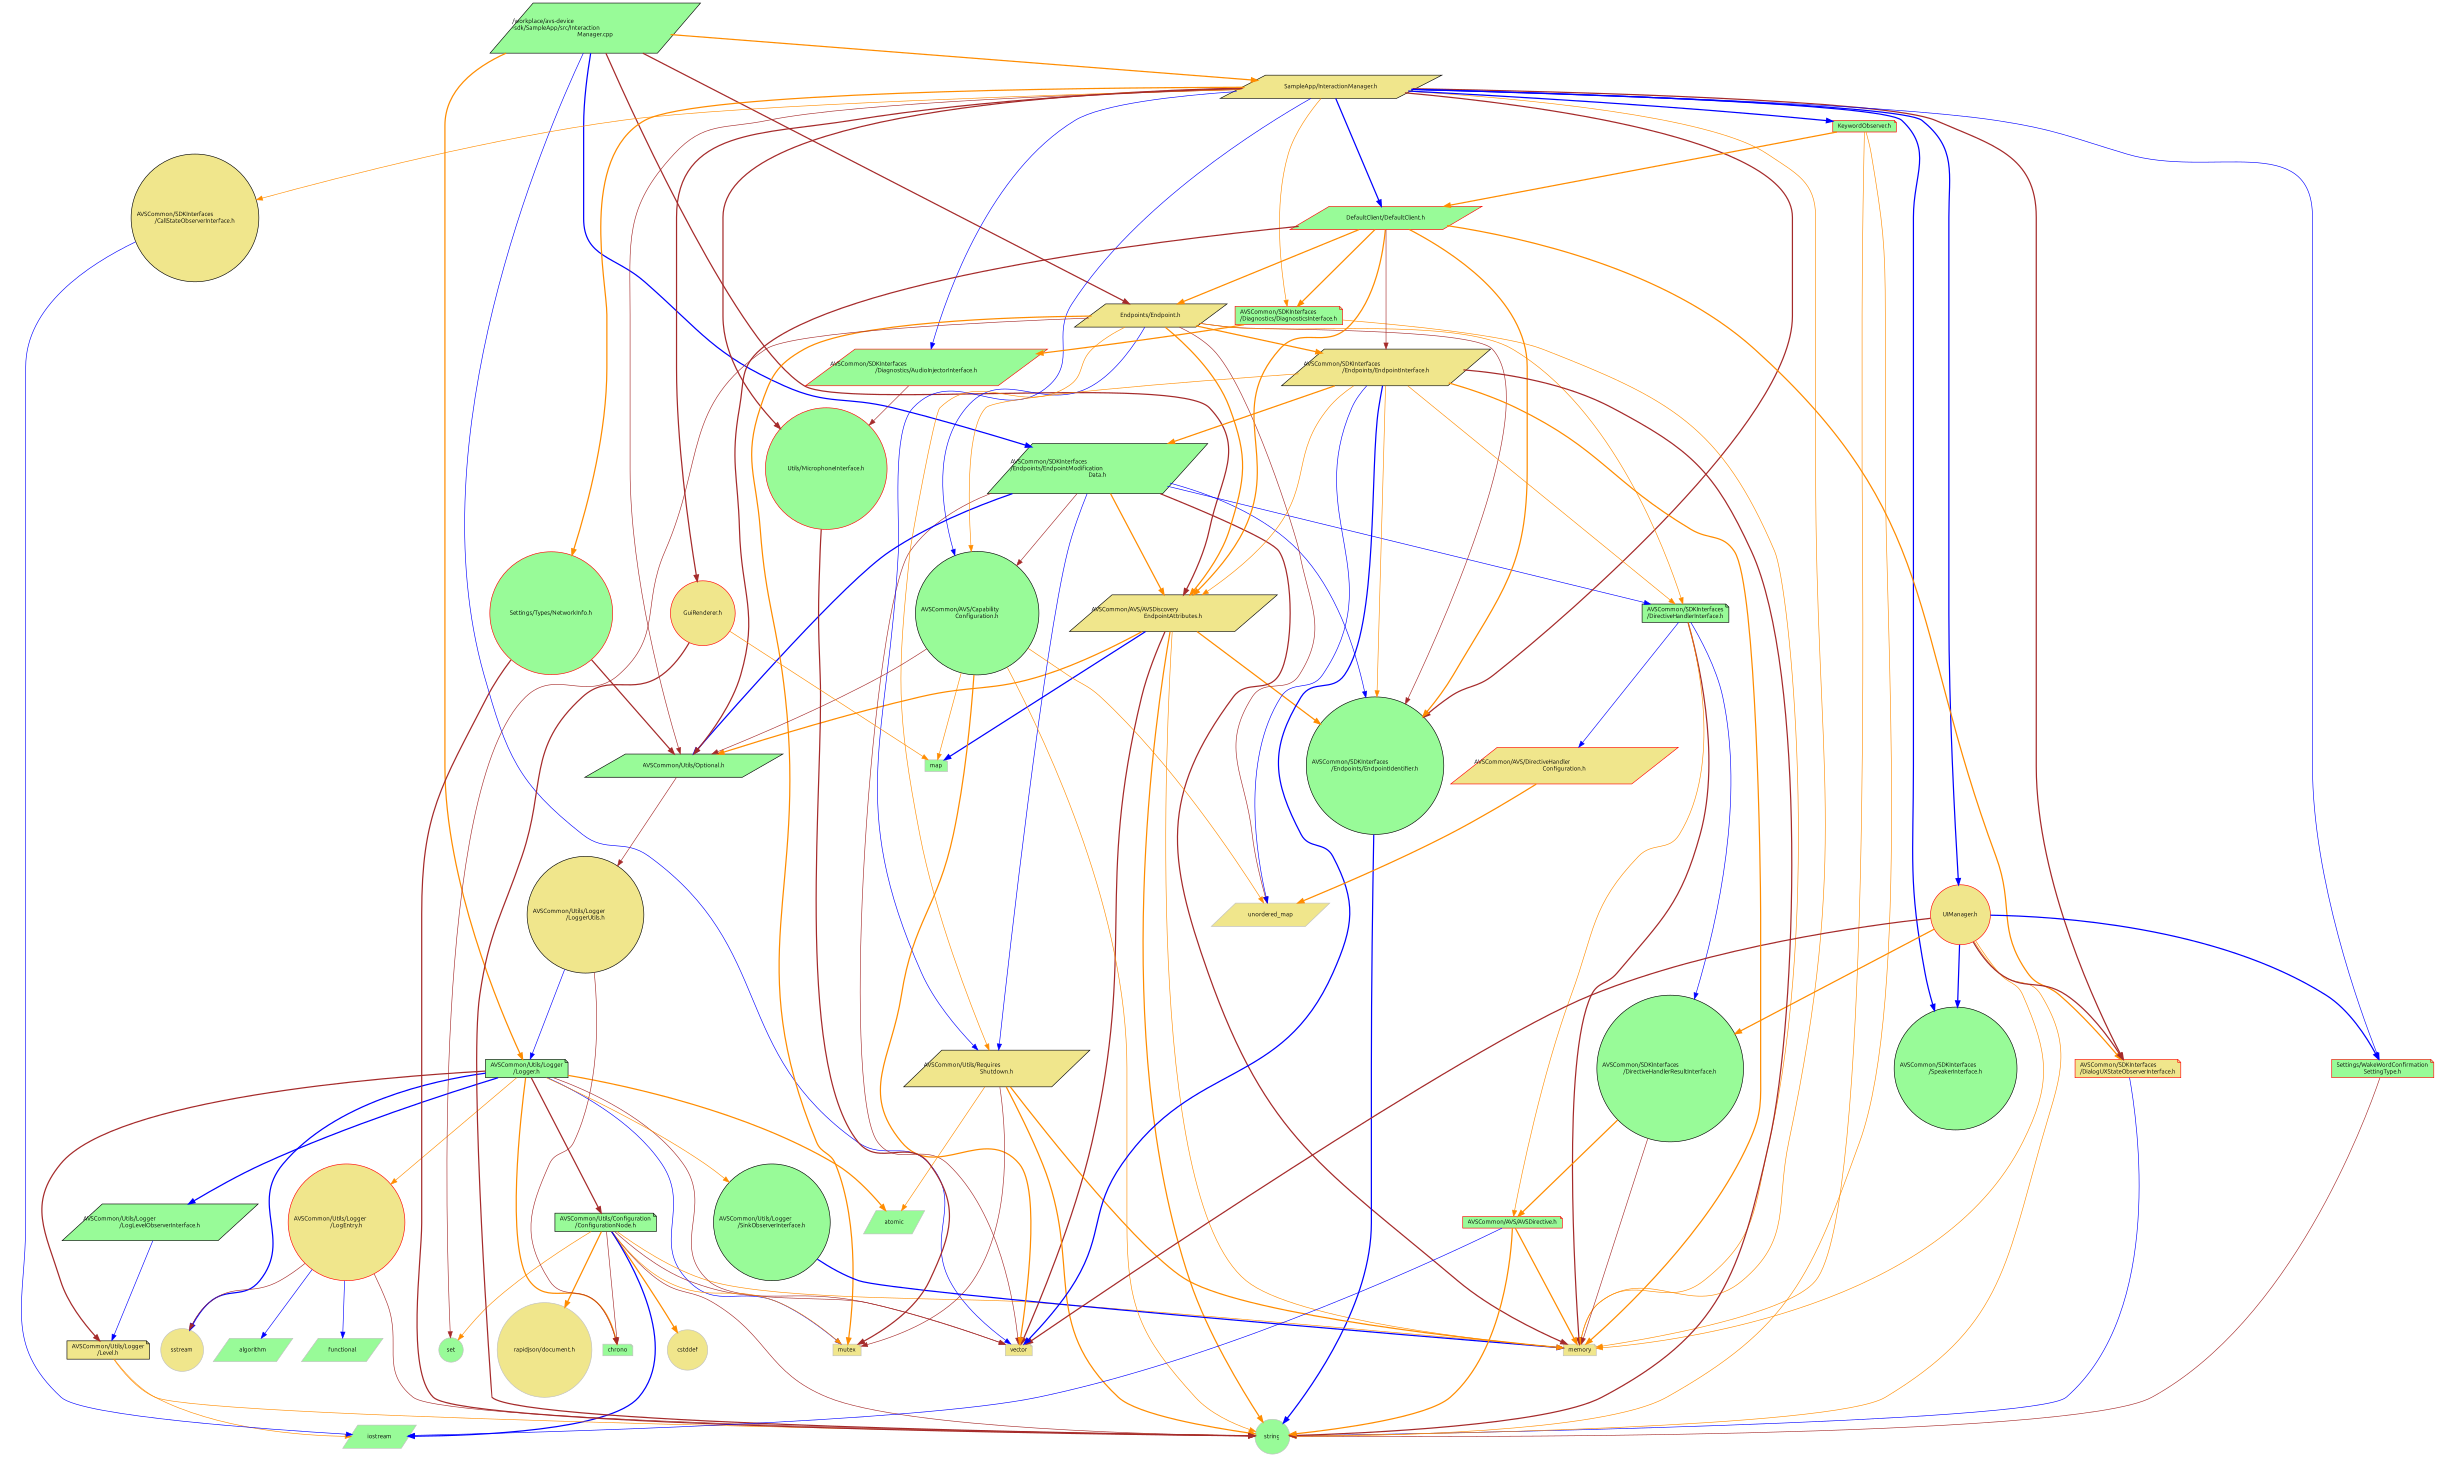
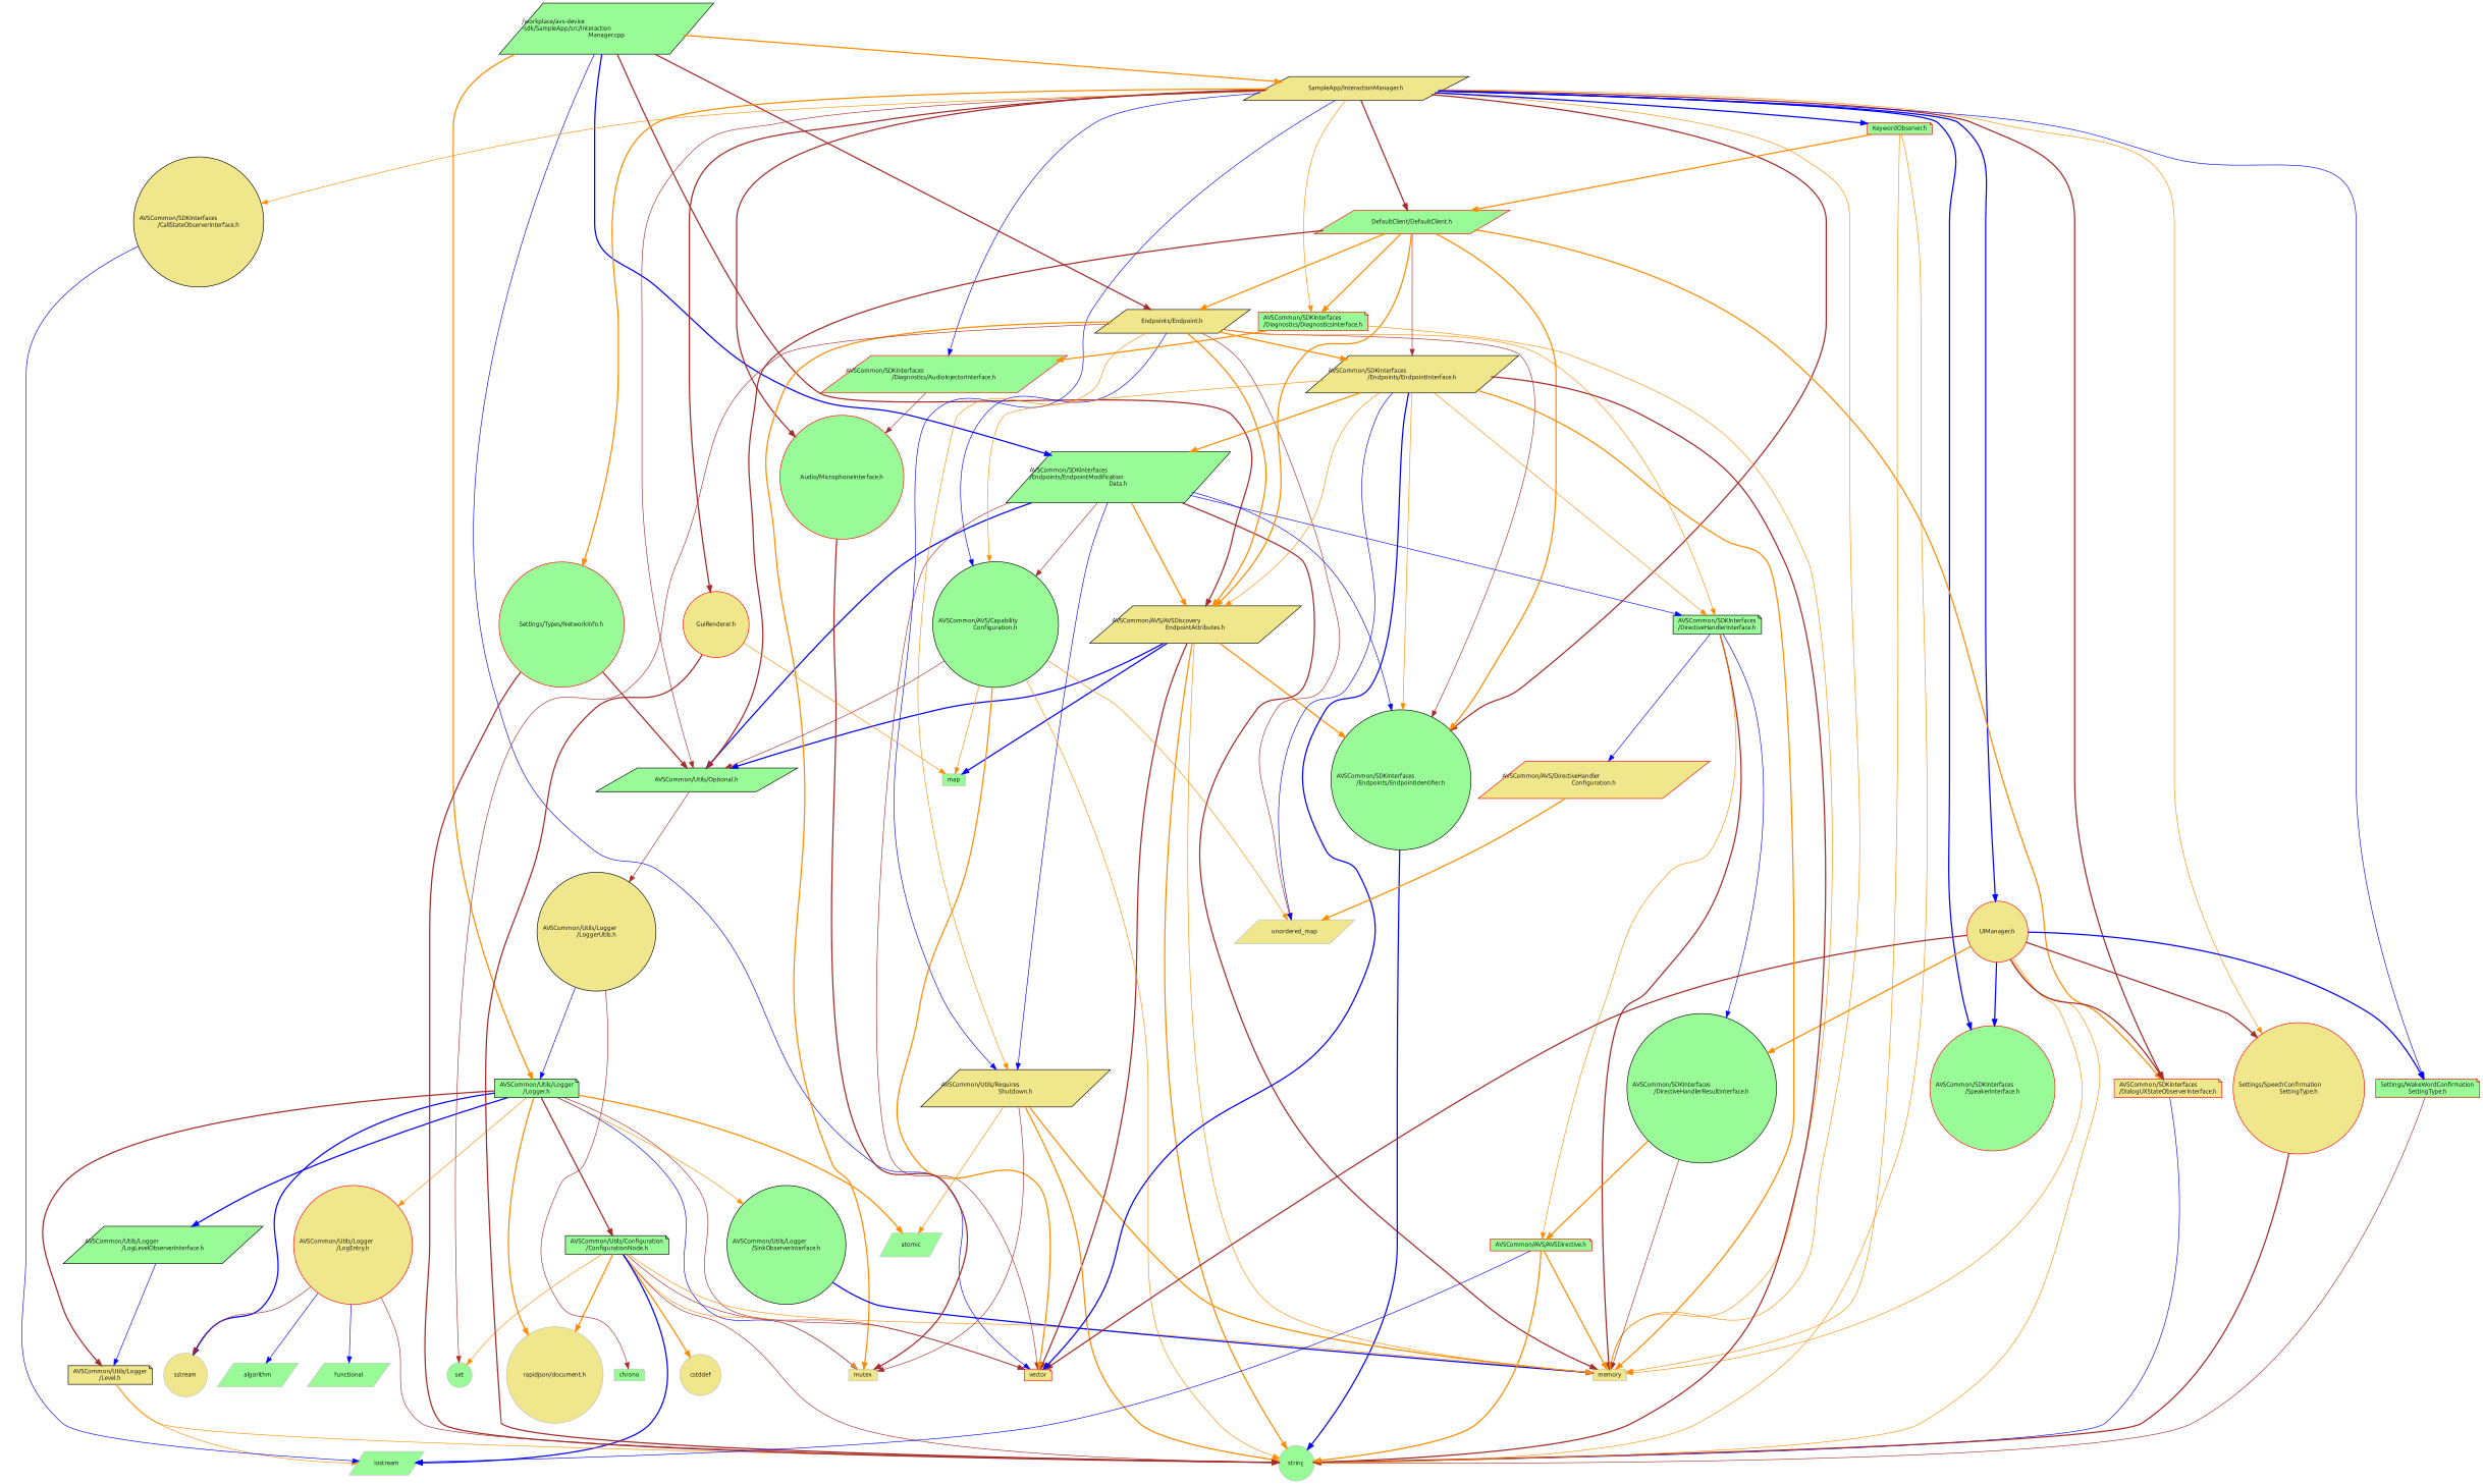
  digraph {
    fontname=Ubuntu
    node [color=black fillcolor=palegreen fontname=Ubuntu fontsize=10 shape=circle style=filled]
    edge [color=darkorange fontname=Ubuntu fontsize=10 labelfontname=Helvetica labelfontsize=10 style=solid]
    n1 [fontcolor=black height=0.2 label="/workplace/avs-device\l-sdk/SampleApp/src/Interaction\lManager.cpp" shape=parallelogram width=0.4]
    n2 [fillcolor=khaki height=0.2 label="AVSCommon/AVS/AVSDiscovery\lEndpointAttributes.h" shape=parallelogram width=0.4]
-   n3 [color=grey75 fillcolor=khaki height=0.2 label=vector shape=note width=0.4]
+   n3 [color=red fillcolor=khaki height=0.2 label=vector shape=note width=0.4]
    n4 [height=0.2 label="AVSCommon/Utils/Logger\l/Logger.h" shape=note width=0.4]
    n5 [height=0.2 label="AVSCommon/SDKInterfaces\l/Endpoints/EndpointModification\lData.h" shape=parallelogram width=0.4]
    n6 [fillcolor=khaki height=0.2 label="SampleApp/InteractionManager.h" shape=parallelogram width=0.4]
    n7 [fillcolor=khaki height=0.2 label="Endpoints/Endpoint.h" shape=parallelogram width=0.4]
    n8 [color=grey75 height=0.2 label=map shape=note width=0.4]
    n9 [color=grey75 fillcolor=khaki height=0.2 label=memory shape=note width=0.4]
    n10 [color=grey75 height=0.2 label=string width=0.4]
    n11 [height=0.2 label="AVSCommon/SDKInterfaces\l/Endpoints/EndpointIdentifier.h" width=0.4]
    n12 [height=0.2 label="AVSCommon/Utils/Optional.h" shape=parallelogram width=0.4]
    n13 [color=grey75 height=0.2 label=chrono shape=note width=0.4]
    n14 [color=grey75 height=0.2 label=atomic shape=parallelogram width=0.4]
    n15 [color=grey75 fillcolor=khaki height=0.2 label=mutex shape=note width=0.4]
    n16 [color=grey75 fillcolor=khaki height=0.2 label=sstream width=0.4]
    n17 [height=0.2 label="AVSCommon/Utils/Configuration\l/ConfigurationNode.h" shape=note width=0.4]
    n18 [fillcolor=khaki height=0.2 label="AVSCommon/Utils/Logger\l/Level.h" shape=note width=0.4]
    n19 [color=red fillcolor=khaki height=0.2 label="AVSCommon/Utils/Logger\l/LogEntry.h" width=0.4]
    n20 [height=0.2 label="AVSCommon/Utils/Logger\l/LogLevelObserverInterface.h" shape=parallelogram width=0.4]
    n21 [height=0.2 label="AVSCommon/Utils/Logger\l/SinkObserverInterface.h" width=0.4]
    n22 [height=0.2 label="AVSCommon/AVS/Capability\lConfiguration.h" width=0.4]
    n23 [height=0.2 label="AVSCommon/SDKInterfaces\l/DirectiveHandlerInterface.h" shape=note width=0.4]
    n24 [fillcolor=khaki height=0.2 label="AVSCommon/Utils/Requires\lShutdown.h" shape=parallelogram width=0.4]
-   n25 [color=red height=0.2 label="Utils/MicrophoneInterface.h" width=0.4]
+   n25 [color=red height=0.2 label="Audio/MicrophoneInterface.h" width=0.4]
    n26 [color=red height=0.2 label="AVSCommon/SDKInterfaces\l/Diagnostics/AudioInjectorInterface.h" shape=parallelogram width=0.4]
    n27 [color=red fillcolor=khaki height=0.2 label="AVSCommon/SDKInterfaces\l/DialogUXStateObserverInterface.h" shape=note width=0.4]
    n28 [fillcolor=khaki height=0.2 label="AVSCommon/SDKInterfaces\l/CallStateObserverInterface.h" width=0.4]
    n29 [color=red height=0.2 label="AVSCommon/SDKInterfaces\l/Diagnostics/DiagnosticsInterface.h" shape=note width=0.4]
-   n30 [height=0.2 label="AVSCommon/SDKInterfaces\l/SpeakerInterface.h" width=0.4]
+   n30 [color=red height=0.2 label="AVSCommon/SDKInterfaces\l/SpeakerInterface.h" width=0.4]
    n31 [color=red height=0.2 label="DefaultClient/DefaultClient.h" shape=parallelogram width=0.4]
+   n32 [color=red fillcolor=khaki height=0.2 label="Settings/SpeechConfirmation\lSettingType.h" width=0.4]
    n33 [color=red height=0.2 label="Settings/Types/NetworkInfo.h" width=0.4]
    n34 [color=red height=0.2 label="Settings/WakeWordConfirmation\lSettingType.h" shape=note width=0.4]
    n35 [color=red height=0.2 label="KeywordObserver.h" shape=note width=0.4]
    n36 [color=red fillcolor=khaki height=0.2 label="GuiRenderer.h" width=0.4]
    n37 [color=red fillcolor=khaki height=0.2 label="UIManager.h" width=0.4]
    n38 [color=grey75 height=0.2 label=set width=0.4]
    n39 [color=grey75 fillcolor=khaki height=0.2 label=unordered_map shape=parallelogram width=0.4]
    n40 [fillcolor=khaki height=0.2 label="AVSCommon/SDKInterfaces\l/Endpoints/EndpointInterface.h" shape=parallelogram width=0.4]
    n41 [fillcolor=khaki height=0.2 label="AVSCommon/Utils/Logger\l/LoggerUtils.h" width=0.4]
    n42 [color=grey75 fillcolor=khaki height=0.2 label=cstddef width=0.4]
    n43 [color=grey75 height=0.2 label=iostream shape=parallelogram width=0.4]
    n44 [color=grey75 fillcolor=khaki height=0.2 label="rapidjson/document.h" width=0.4]
    n45 [color=grey75 height=0.2 label=algorithm shape=parallelogram width=0.4]
    n46 [color=grey75 height=0.2 label=functional shape=parallelogram width=0.4]
    n47 [color=red height=0.2 label="AVSCommon/AVS/AVSDirective.h" shape=note width=0.4]
    n48 [color=red fillcolor=khaki height=0.2 label="AVSCommon/AVS/DirectiveHandler\lConfiguration.h" shape=parallelogram width=0.4]
    n49 [height=0.2 label="AVSCommon/SDKInterfaces\l/DirectiveHandlerResultInterface.h" width=0.4]
    n1 -> n2 [color=brown style=bold]
    n1 -> n3 [color=blue]
    n1 -> n4 [style=bold]
    n1 -> n5 [color=blue style=bold]
    n1 -> n6 [style=bold]
    n1 -> n7 [color=brown style=bold]
    n2 -> n3 [color=brown style=bold]
    n2 -> n8 [color=blue style=bold]
    n2 -> n9
    n2 -> n10 [style=bold]
    n2 -> n11 [style=bold]
-   n2 -> n12 [style=bold]
+   n2 -> n12 [color=blue style=bold]
    n4 -> n3 [color=brown]
-   n4 -> n13 [style=bold]
+   n4 -> n44 [style=bold]
    n4 -> n14 [style=bold]
    n4 -> n15 [color=blue]
    n4 -> n16 [color=blue style=bold]
    n4 -> n17 [color=brown style=bold]
    n4 -> n18 [color=brown style=bold]
    n4 -> n19
    n4 -> n20 [color=blue style=bold]
    n4 -> n21
    n5 -> n2 [style=bold]
    n5 -> n3 [color=brown]
    n5 -> n9 [color=brown style=bold]
    n5 -> n11 [color=blue]
    n5 -> n12 [color=blue style=bold]
    n5 -> n22 [color=brown]
    n5 -> n23 [color=blue]
    n5 -> n24 [color=blue]
    n6 -> n9
    n6 -> n11 [color=brown style=bold]
    n6 -> n12 [color=brown]
    n6 -> n24 [color=blue]
    n6 -> n25 [color=brown style=bold]
    n6 -> n26 [color=blue]
    n6 -> n27 [color=brown style=bold]
    n6 -> n28
    n6 -> n29
    n6 -> n30 [color=blue style=bold]
-   n6 -> n31 [color=blue style=bold]
+   n6 -> n31 [color=brown style=bold]
+   n6 -> n32
    n6 -> n33 [style=bold]
    n6 -> n34 [color=blue]
    n6 -> n35 [color=blue style=bold]
    n6 -> n36 [color=brown style=bold]
    n6 -> n37 [color=blue style=bold]
    n7 -> n2 [style=bold]
    n7 -> n11 [color=brown]
    n7 -> n15 [style=bold]
    n7 -> n22 [color=blue]
    n7 -> n23
    n7 -> n24
    n7 -> n38 [color=brown]
    n7 -> n39 [color=brown]
    n7 -> n40 [style=bold]
    n11 -> n10 [color=blue style=bold]
    n12 -> n41 [color=brown]
    n17 -> n3 [color=brown]
    n17 -> n9
    n17 -> n10 [color=brown]
-   n17 -> n13 [color=brown]
    n17 -> n15
    n17 -> n38
    n17 -> n42 [style=bold]
    n17 -> n43 [color=blue style=bold]
    n17 -> n44 [style=bold]
    n18 -> n10
    n18 -> n43
    n19 -> n10 [color=brown]
    n19 -> n16 [color=brown]
    n19 -> n45 [color=blue]
    n19 -> n46 [color=blue]
    n20 -> n18 [color=blue]
    n21 -> n9 [color=blue style=bold]
    n22 -> n3 [style=bold]
    n22 -> n8
    n22 -> n10
    n22 -> n12 [color=brown]
    n22 -> n39
    n23 -> n9 [color=brown style=bold]
    n23 -> n47
    n23 -> n48 [color=blue]
    n23 -> n49 [color=blue]
    n24 -> n9 [style=bold]
    n24 -> n10 [style=bold]
    n24 -> n14
    n24 -> n15 [color=brown]
    n25 -> n15 [color=brown style=bold]
    n26 -> n25 [color=brown]
    n27 -> n10 [color=blue]
    n28 -> n43 [color=blue]
    n29 -> n9
    n29 -> n26 [style=bold]
    n31 -> n2 [style=bold]
    n31 -> n7 [style=bold]
    n31 -> n11 [style=bold]
    n31 -> n12 [color=brown style=bold]
    n31 -> n27 [style=bold]
    n31 -> n29 [style=bold]
    n31 -> n40 [color=brown]
+   n32 -> n10 [color=brown style=bold]
    n33 -> n10 [color=brown style=bold]
    n33 -> n12 [color=brown style=bold]
    n34 -> n10 [color=brown]
    n35 -> n9
    n35 -> n10
    n35 -> n31 [style=bold]
    n36 -> n8
    n36 -> n10 [color=brown style=bold]
    n37 -> n3 [color=brown style=bold]
    n37 -> n9
    n37 -> n10
    n37 -> n27 [color=brown style=bold]
    n37 -> n30 [color=blue style=bold]
+   n37 -> n32 [color=brown style=bold]
    n37 -> n34 [color=blue style=bold]
    n37 -> n49 [style=bold]
    n40 -> n2
    n40 -> n3 [color=blue style=bold]
    n40 -> n5 [style=bold]
    n40 -> n9 [style=bold]
    n40 -> n10 [color=brown style=bold]
    n40 -> n11
    n40 -> n22
    n40 -> n23
    n40 -> n39 [color=blue]
    n41 -> n4 [color=blue]
    n41 -> n13 [color=brown]
    n47 -> n9 [style=bold]
    n47 -> n10 [style=bold]
    n47 -> n43 [color=blue]
    n48 -> n39 [style=bold]
    n49 -> n9 [color=brown]
    n49 -> n47 [style=bold]
  }
